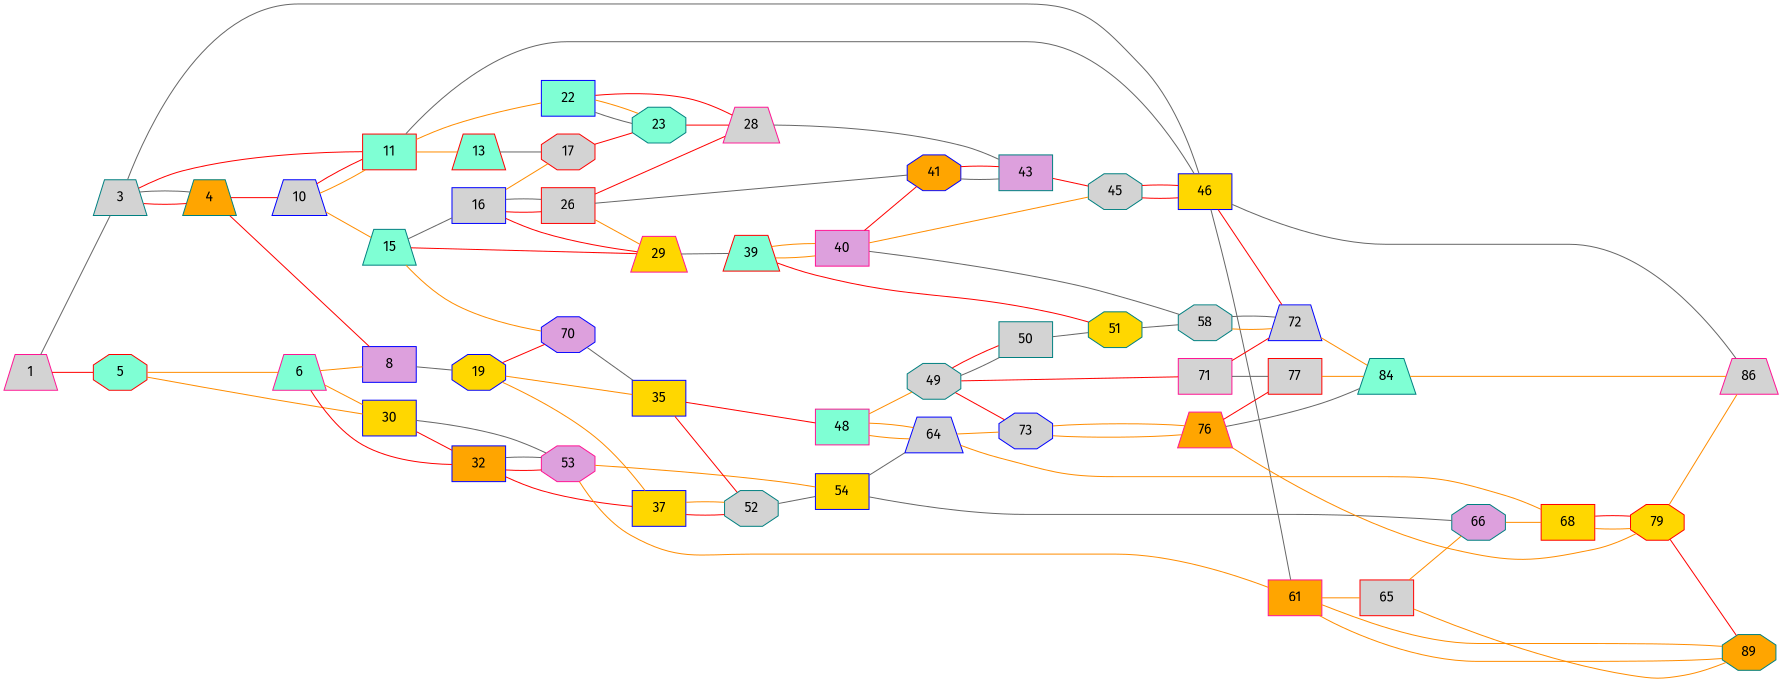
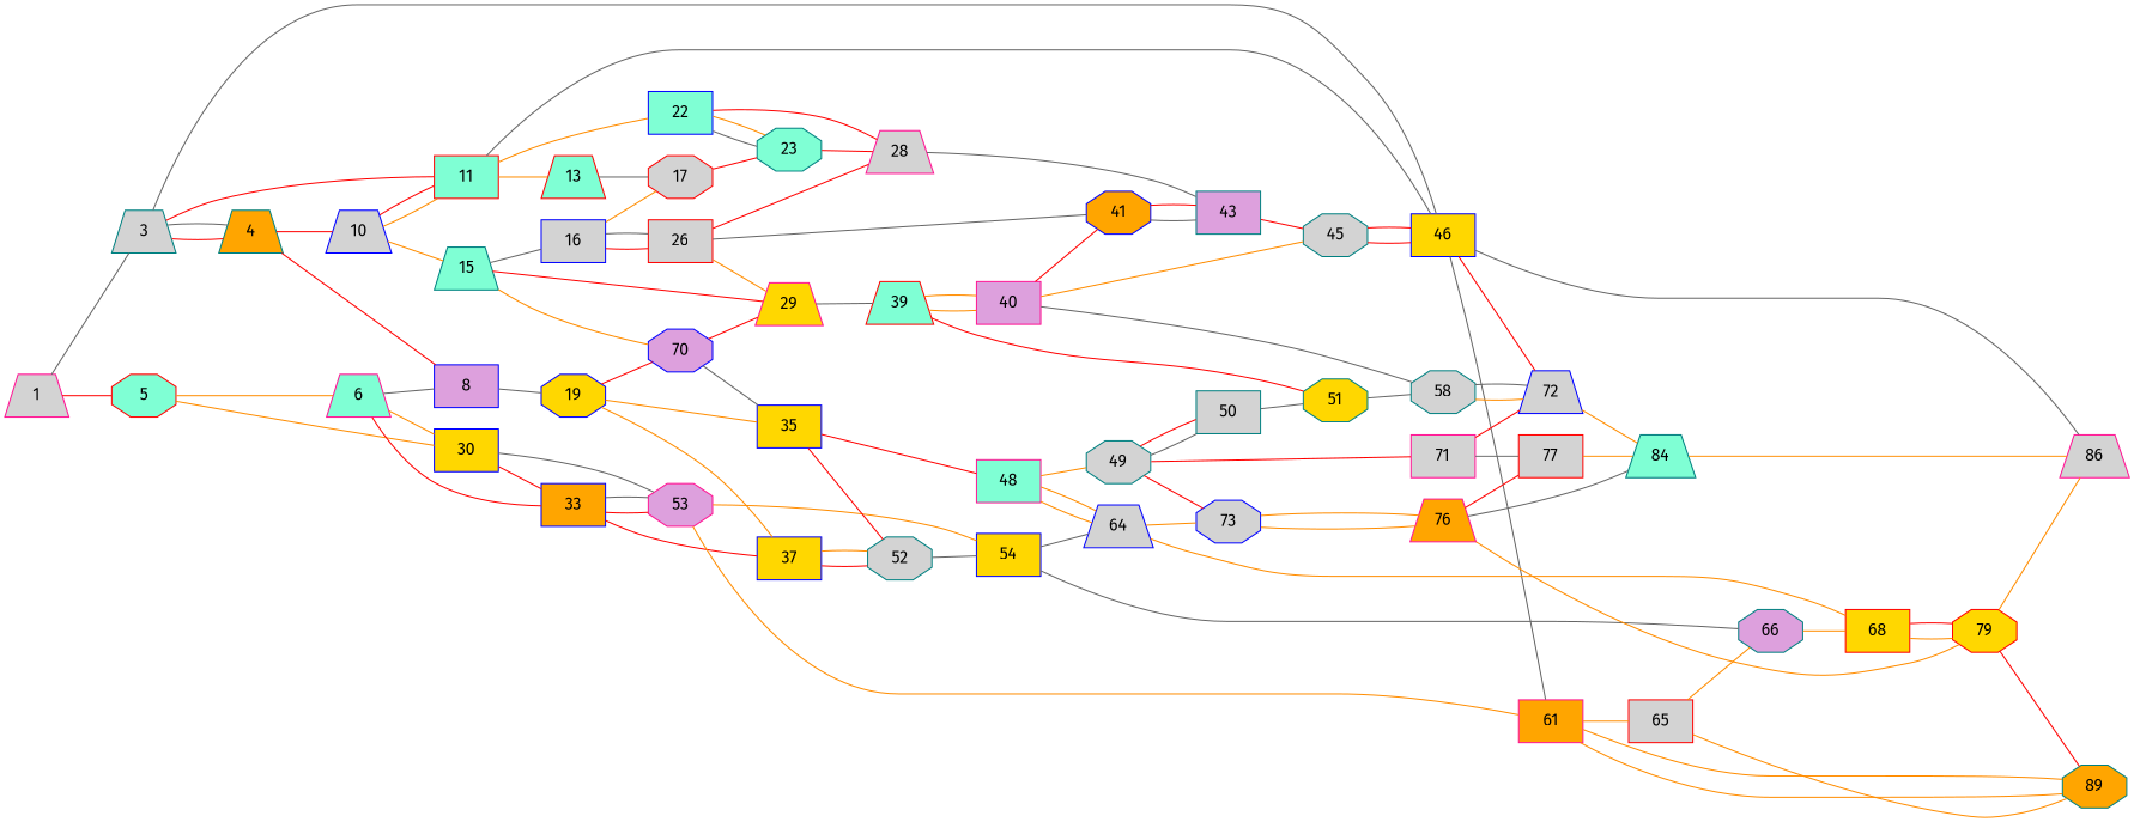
  graph {
    fontname="Fira Sans"
    rankdir=LR
    node [color=blue fillcolor=lightgrey fontname="Fira Sans" shape=box style=filled]
    edge [color=darkorange fontname="Fira Sans"]
    1 [color=deeppink shape=trapezium super="+2"]
    3 [color=teal shape=trapezium]
    5 [color=red fillcolor=aquamarine shape=octagon super="+24"]
    4 [color=teal fillcolor=orange shape=trapezium super="+9"]
    11 [color=red fillcolor=aquamarine super="+12"]
    46 [fillcolor=gold super="+60"]
    6 [color=deeppink fillcolor=aquamarine shape=trapezium super="+7"]
    30 [fillcolor=gold super="+31"]
    8 [fillcolor=plum]
    10 [shape=trapezium super="+14"]
    13 [color=red fillcolor=aquamarine shape=trapezium]
    22 [fillcolor=aquamarine]
    61 [color=deeppink fillcolor=orange super="+62"]
    72 [shape=trapezium super="+75"]
    86 [color=deeppink shape=trapezium]
    19 [fillcolor=gold shape=octagon super="+34"]
    15 [color=teal fillcolor=aquamarine shape=trapezium super="+21"]
-   32 [fillcolor=orange super="+33"]
+   32 [fillcolor=orange super="+33" label=33]
    53 [color=deeppink fillcolor=plum shape=octagon super="+56"]
    37 [fillcolor=gold]
    n21 [fillcolor=plum label=70 shape=octagon super="+36"]
    35 [fillcolor=gold super="+47"]
    16
    29 [color=deeppink fillcolor=gold shape=trapezium super="+38"]
    17 [color=red shape=octagon super="+18"]
    23 [color=teal fillcolor=aquamarine shape=octagon super="+25"]
    28 [color=deeppink shape=trapezium super="+42"]
    26 [color=red super="+27"]
    39 [color=red fillcolor=aquamarine shape=trapezium]
    41 [fillcolor=orange shape=octagon]
    48 [color=deeppink fillcolor=aquamarine]
    52 [color=teal shape=octagon]
    43 [color=teal fillcolor=plum super="+44"]
    45 [color=teal shape=octagon super="+63"]
    40 [color=deeppink fillcolor=plum super="+59"]
    51 [color=teal fillcolor=gold shape=octagon super="+57"]
    54 [fillcolor=gold super="+55"]
    49 [color=teal shape=octagon super="+70"]
    64 [shape=trapezium super="+69"]
    58 [color=teal shape=octagon]
    65 [color=red super="+74"]
    n42 [color=teal fillcolor=orange label=89 shape=octagon]
    84 [color=teal fillcolor=aquamarine shape=trapezium super="+85"]
    50 [color=teal]
    71 [color=deeppink super="+78"]
    73 [shape=octagon]
    68 [color=red fillcolor=gold]
    77 [color=red super="+83"]
    76 [color=deeppink fillcolor=orange shape=trapezium super="+80"]
    66 [color=teal fillcolor=plum shape=octagon super="+67"]
    79 [color=red fillcolor=gold shape=octagon super="+82"]
    1 -- 3 [color=gray40]
    1 -- 5 [color=red weight=2]
    3 -- 4 [color=red]
    3 -- 4 [color=gray40]
    3 -- 11 [color=red]
    3 -- 46 [color=gray40]
    5 -- 6
    5 -- 30
    4 -- 8 [color=red]
    4 -- 10 [color=red]
    11 -- 46 [color=gray40]
    11 -- 13
    11 -- 22
    46 -- 61 [color=gray40]
    46 -- 72 [color=red]
    46 -- 86 [color=gray40]
    6 -- 30
-   6 -- 8
+   6 -- 8 [color=gray40]
    6 -- 32 [color=red]
    30 -- 32 [color=red]
    30 -- 53 [color=gray40]
    8 -- 19 [color=gray40]
    10 -- 11
    10 -- 11 [color=red]
    10 -- 15
    13 -- 17 [color=gray40]
    22 -- 23 [color=gray40]
    22 -- 23
    22 -- 28 [color=red]
    61 -- 65
    61 -- n42
    61 -- n42
    72 -- 84
    19 -- 37
    19 -- n21 [color=red]
    19 -- 35
    15 -- n21
    15 -- 16 [color=gray40]
    15 -- 29 [color=red]
    32 -- 53 [color=red]
    32 -- 53 [color=gray40]
    32 -- 37 [color=red]
    53 -- 61
    53 -- 54
    37 -- 52 [color=red]
    37 -- 52
    n21 -- 35 [color=gray40]
-   16 -- 29 [color=red]
+   n21 -- 29 [color=red]
    35 -- 48 [color=red]
    35 -- 52 [color=red]
    16 -- 17
    16 -- 26 [color=red]
    16 -- 26 [color=gray40]
    29 -- 39 [color=gray40]
    17 -- 23 [color=red weight=2]
    23 -- 28 [color=red]
    28 -- 43 [color=gray40]
    26 -- 29
    26 -- 28 [color=red]
    26 -- 41 [color=gray40]
    39 -- 40
    39 -- 40
    39 -- 51 [color=red]
    41 -- 43 [color=gray40]
    41 -- 43 [color=red]
    48 -- 49
    48 -- 64
    48 -- 64
    52 -- 54 [color=gray40]
    43 -- 45 [color=red weight=2]
    45 -- 46 [color=red]
    45 -- 46 [color=red]
    40 -- 41 [color=red]
    40 -- 45
    40 -- 58 [color=gray40]
    51 -- 58 [color=gray40]
    54 -- 64 [color=gray40]
    54 -- 66 [color=gray40]
    49 -- 50 [color=gray40]
    49 -- 50 [color=red]
    49 -- 71 [color=red]
    49 -- 73 [color=red]
    64 -- 73
    64 -- 68
    58 -- 72
    58 -- 72 [color=gray40]
    65 -- n42
    65 -- 66 [weight=2]
    84 -- 86
    50 -- 51 [color=gray40 weight=2]
    71 -- 72 [color=red]
    71 -- 77 [color=gray40 weight=2]
    73 -- 76
    73 -- 76
    68 -- 79
    68 -- 79 [color=red]
    77 -- 84
    76 -- 84 [color=gray40]
    76 -- 77 [color=red]
    76 -- 79
    66 -- 68
    79 -- 86
    79 -- n42 [color=red]
  }
